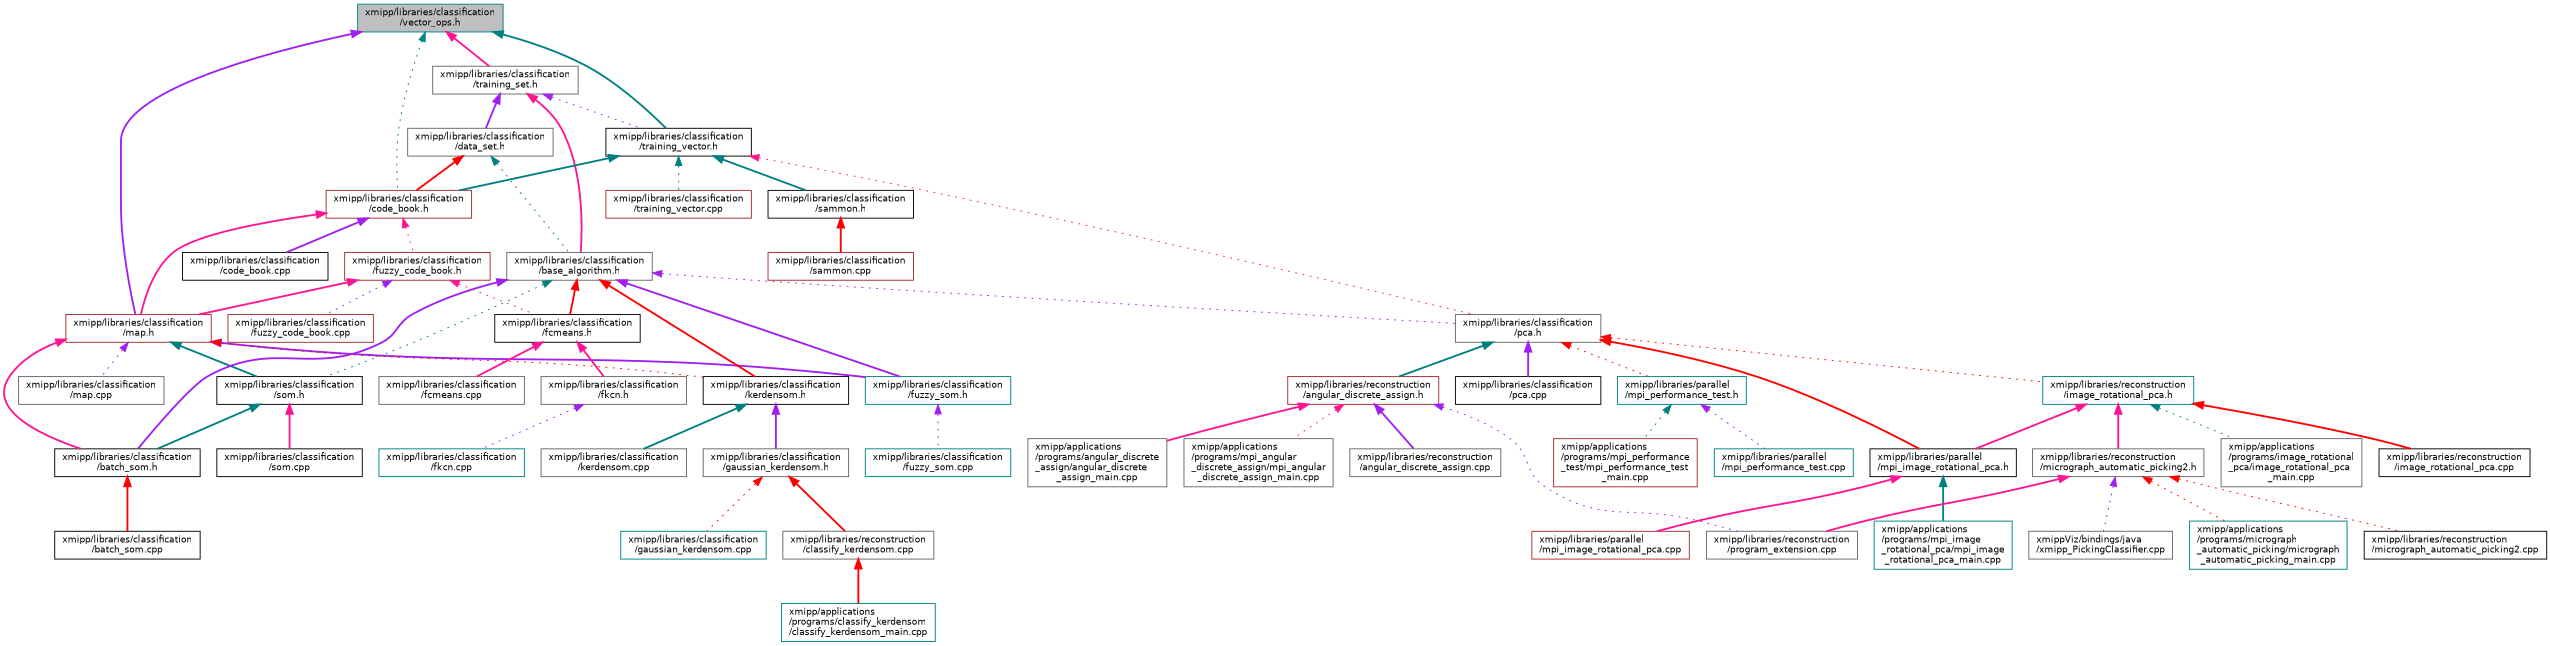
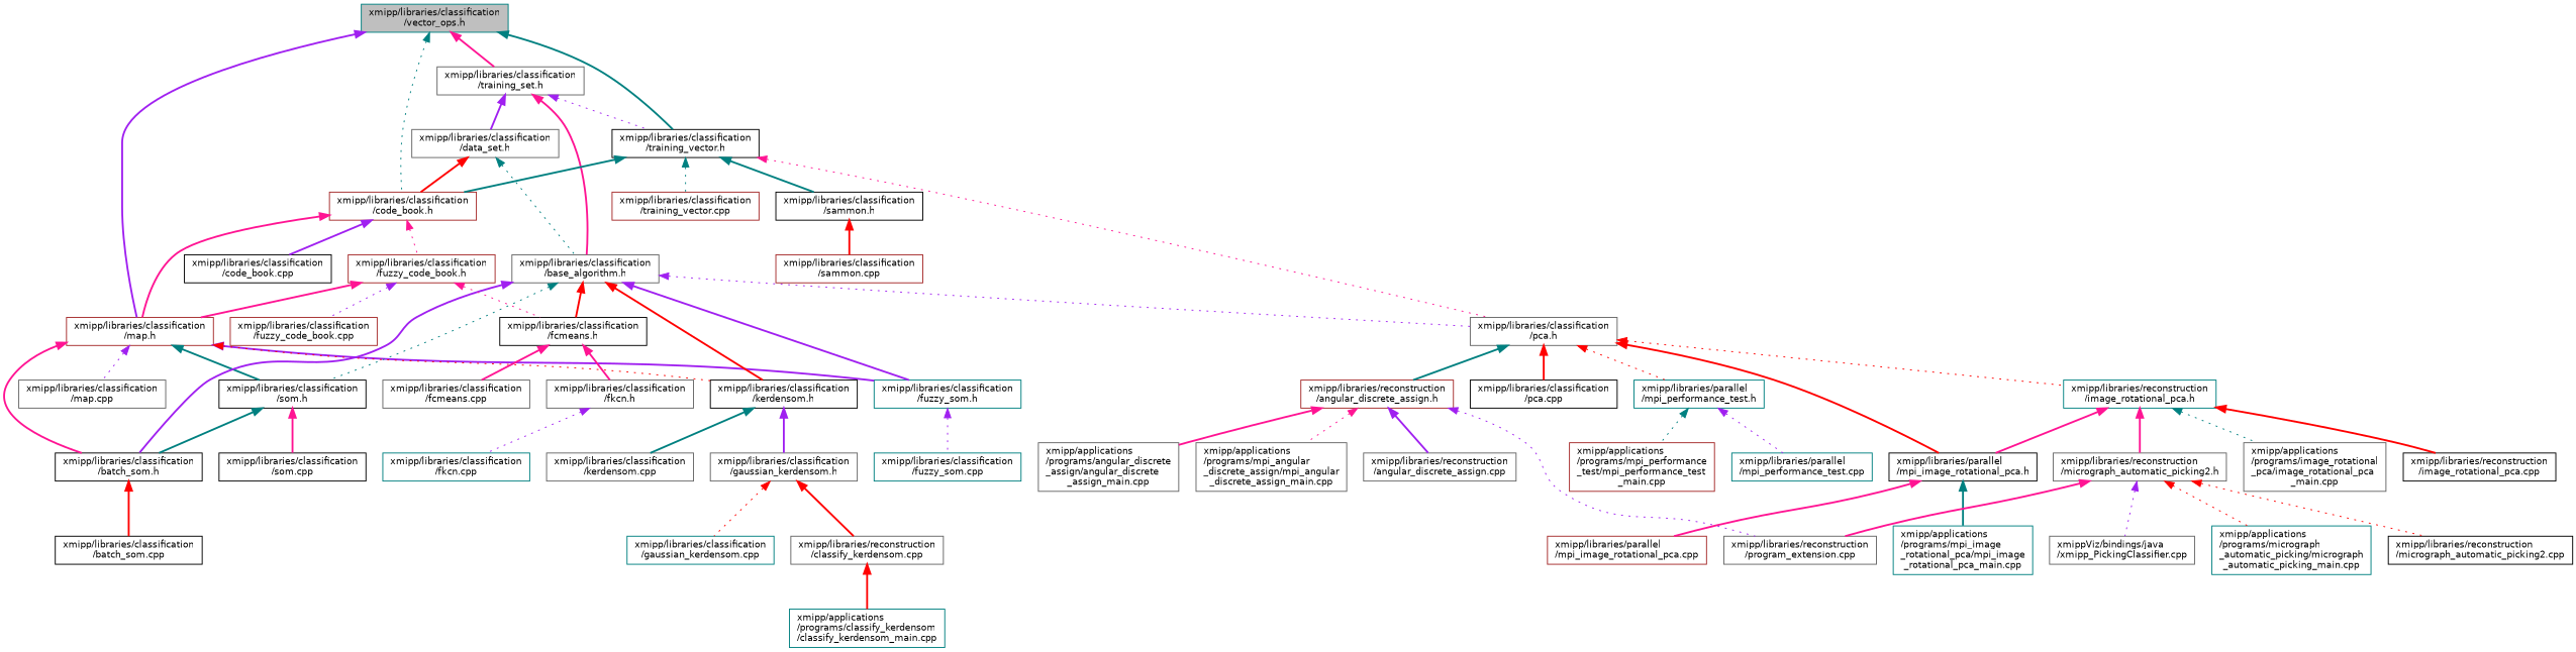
  digraph {
    node [color=gray40 fillcolor=white fontname=Helvetica fontsize=10 shape=record style=filled]
    edge [color=deeppink dir=back fontname=Helvetica fontsize=10 labelfontname=Helvetica labelfontsize=10 style=bold]
    n1 [color=teal fillcolor=grey75 fontcolor=black height=0.2 label="xmipp/libraries/classification\l/vector_ops.h" width=0.4]
    n2 [height=0.2 label="xmipp/libraries/classification\l/training_set.h" width=0.4]
    n3 [color=brown height=0.2 label="xmipp/libraries/classification\l/code_book.h" width=0.4]
    n4 [color=brown height=0.2 label="xmipp/libraries/classification\l/map.h" width=0.4]
    n5 [color=black height=0.2 label="xmipp/libraries/classification\l/training_vector.h" width=0.4]
    n6 [height=0.2 label="xmipp/libraries/classification\l/base_algorithm.h" width=0.4]
    n7 [height=0.2 label="xmipp/libraries/classification\l/data_set.h" width=0.4]
    n8 [color=brown height=0.2 label="xmipp/libraries/classification\l/fuzzy_code_book.h" width=0.4]
    n9 [color=black height=0.2 label="xmipp/libraries/classification\l/code_book.cpp" width=0.4]
    n10 [color=black height=0.2 label="xmipp/libraries/classification\l/batch_som.h" width=0.4]
    n11 [color=black height=0.2 label="xmipp/libraries/classification\l/som.h" width=0.4]
    n12 [color=teal height=0.2 label="xmipp/libraries/classification\l/fuzzy_som.h" width=0.4]
    n13 [color=black height=0.2 label="xmipp/libraries/classification\l/kerdensom.h" width=0.4]
    n14 [height=0.2 label="xmipp/libraries/classification\l/map.cpp" width=0.4]
    n15 [height=0.2 label="xmipp/libraries/classification\l/pca.h" width=0.4]
    n16 [color=black height=0.2 label="xmipp/libraries/classification\l/sammon.h" width=0.4]
    n17 [color=brown height=0.2 label="xmipp/libraries/classification\l/training_vector.cpp" width=0.4]
    n18 [color=black height=0.2 label="xmipp/libraries/classification\l/fcmeans.h" width=0.4]
    n19 [color=black height=0.2 label="xmipp/libraries/classification\l/batch_som.cpp" width=0.4]
    n20 [color=black height=0.2 label="xmipp/libraries/classification\l/som.cpp" width=0.4]
    n21 [height=0.2 label="xmipp/libraries/classification\l/fcmeans.cpp" width=0.4]
    n22 [height=0.2 label="xmipp/libraries/classification\l/fkcn.h" width=0.4]
    n23 [color=teal height=0.2 label="xmipp/libraries/classification\l/fuzzy_som.cpp" width=0.4]
    n24 [height=0.2 label="xmipp/libraries/classification\l/gaussian_kerdensom.h" width=0.4]
    n25 [height=0.2 label="xmipp/libraries/classification\l/kerdensom.cpp" width=0.4]
    n26 [color=black height=0.2 label="xmipp/libraries/classification\l/pca.cpp" width=0.4]
    n27 [color=black height=0.2 label="xmipp/libraries/parallel\l/mpi_image_rotational_pca.h" width=0.4]
    n28 [color=teal height=0.2 label="xmipp/libraries/parallel\l/mpi_performance_test.h" width=0.4]
    n29 [color=brown height=0.2 label="xmipp/libraries/reconstruction\l/angular_discrete_assign.h" width=0.4]
    n30 [color=teal height=0.2 label="xmipp/libraries/reconstruction\l/image_rotational_pca.h" width=0.4]
    n31 [color=teal height=0.2 label="xmipp/libraries/classification\l/fkcn.cpp" width=0.4]
    n32 [color=teal height=0.2 label="xmipp/libraries/classification\l/gaussian_kerdensom.cpp" width=0.4]
    n33 [height=0.2 label="xmipp/libraries/reconstruction\l/classify_kerdensom.cpp" width=0.4]
    n34 [color=teal height=0.2 label="xmipp/applications\l/programs/classify_kerdensom\l/classify_kerdensom_main.cpp" width=0.4]
    n35 [color=teal height=0.2 label="xmipp/applications\l/programs/mpi_image\l_rotational_pca/mpi_image\l_rotational_pca_main.cpp" width=0.4]
    n36 [color=brown height=0.2 label="xmipp/libraries/parallel\l/mpi_image_rotational_pca.cpp" width=0.4]
    n37 [color=brown height=0.2 label="xmipp/applications\l/programs/mpi_performance\l_test/mpi_performance_test\l_main.cpp" width=0.4]
    n38 [color=teal height=0.2 label="xmipp/libraries/parallel\l/mpi_performance_test.cpp" width=0.4]
    n39 [height=0.2 label="xmipp/applications\l/programs/angular_discrete\l_assign/angular_discrete\l_assign_main.cpp" width=0.4]
    n40 [height=0.2 label="xmipp/applications\l/programs/mpi_angular\l_discrete_assign/mpi_angular\l_discrete_assign_main.cpp" width=0.4]
    n41 [height=0.2 label="xmipp/libraries/reconstruction\l/angular_discrete_assign.cpp" width=0.4]
    n42 [height=0.2 label="xmipp/libraries/reconstruction\l/program_extension.cpp" width=0.4]
    n43 [height=0.2 label="xmipp/applications\l/programs/image_rotational\l_pca/image_rotational_pca\l_main.cpp" width=0.4]
    n44 [color=black height=0.2 label="xmipp/libraries/reconstruction\l/image_rotational_pca.cpp" width=0.4]
    n45 [height=0.2 label="xmipp/libraries/reconstruction\l/micrograph_automatic_picking2.h" width=0.4]
    n46 [color=teal height=0.2 label="xmipp/applications\l/programs/micrograph\l_automatic_picking/micrograph\l_automatic_picking_main.cpp" width=0.4]
    n47 [color=black height=0.2 label="xmipp/libraries/reconstruction\l/micrograph_automatic_picking2.cpp" width=0.4]
    n48 [height=0.2 label="xmippViz/bindings/java\l/xmipp_PickingClassifier.cpp" width=0.4]
    n49 [color=brown height=0.2 label="xmipp/libraries/classification\l/fuzzy_code_book.cpp" width=0.4]
    n50 [color=brown height=0.2 label="xmipp/libraries/classification\l/sammon.cpp" width=0.4]
    n1 -> n2
    n1 -> n3 [color=teal style=dotted]
    n1 -> n4 [color=purple]
    n1 -> n5 [color=teal]
    n2 -> n5 [color=purple style=dotted]
    n2 -> n6
    n2 -> n7 [color=purple]
    n3 -> n4
    n3 -> n8 [style=dotted]
    n3 -> n9 [color=purple]
    n4 -> n10
    n4 -> n11 [color=teal]
    n4 -> n12 [color=purple]
    n4 -> n13 [color=red style=dotted]
    n4 -> n14 [color=purple style=dotted]
    n5 -> n3 [color=teal]
    n5 -> n15 [style=dotted]
    n5 -> n16 [color=teal]
    n5 -> n17 [color=teal style=dotted]
    n6 -> n10 [color=purple]
    n6 -> n11 [color=teal style=dotted]
    n6 -> n12 [color=purple]
    n6 -> n13 [color=red]
    n6 -> n15 [color=purple style=dotted]
    n6 -> n18 [color=red]
    n7 -> n3 [color=red]
    n7 -> n6 [color=teal style=dotted]
    n8 -> n4
    n8 -> n18 [style=dotted]
    n8 -> n49 [color=purple style=dotted]
    n10 -> n19 [color=red]
    n11 -> n10 [color=teal]
    n11 -> n20
    n12 -> n23 [color=purple style=dotted]
    n13 -> n24 [color=purple]
    n13 -> n25 [color=teal]
-   n15 -> n26 [color=purple]
+   n15 -> n26 [color=red]
    n15 -> n27 [color=red]
    n15 -> n28 [color=red style=dotted]
    n15 -> n29 [color=teal]
    n15 -> n30 [color=red style=dotted]
    n16 -> n50 [color=red]
    n18 -> n21
    n18 -> n22
    n22 -> n31 [color=purple style=dotted]
    n24 -> n32 [color=red style=dotted]
    n24 -> n33 [color=red]
    n27 -> n35 [color=teal]
    n27 -> n36
    n28 -> n37 [color=teal style=dotted]
    n28 -> n38 [color=purple style=dotted]
    n29 -> n39
    n29 -> n40 [style=dotted]
    n29 -> n41 [color=purple]
    n29 -> n42 [color=purple style=dotted]
    n30 -> n27
    n30 -> n43 [color=teal style=dotted]
    n30 -> n44 [color=red]
    n30 -> n45
    n33 -> n34 [color=red]
    n45 -> n42
    n45 -> n46 [color=red style=dotted]
    n45 -> n47 [color=red style=dotted]
    n45 -> n48 [color=purple style=dotted]
  }
